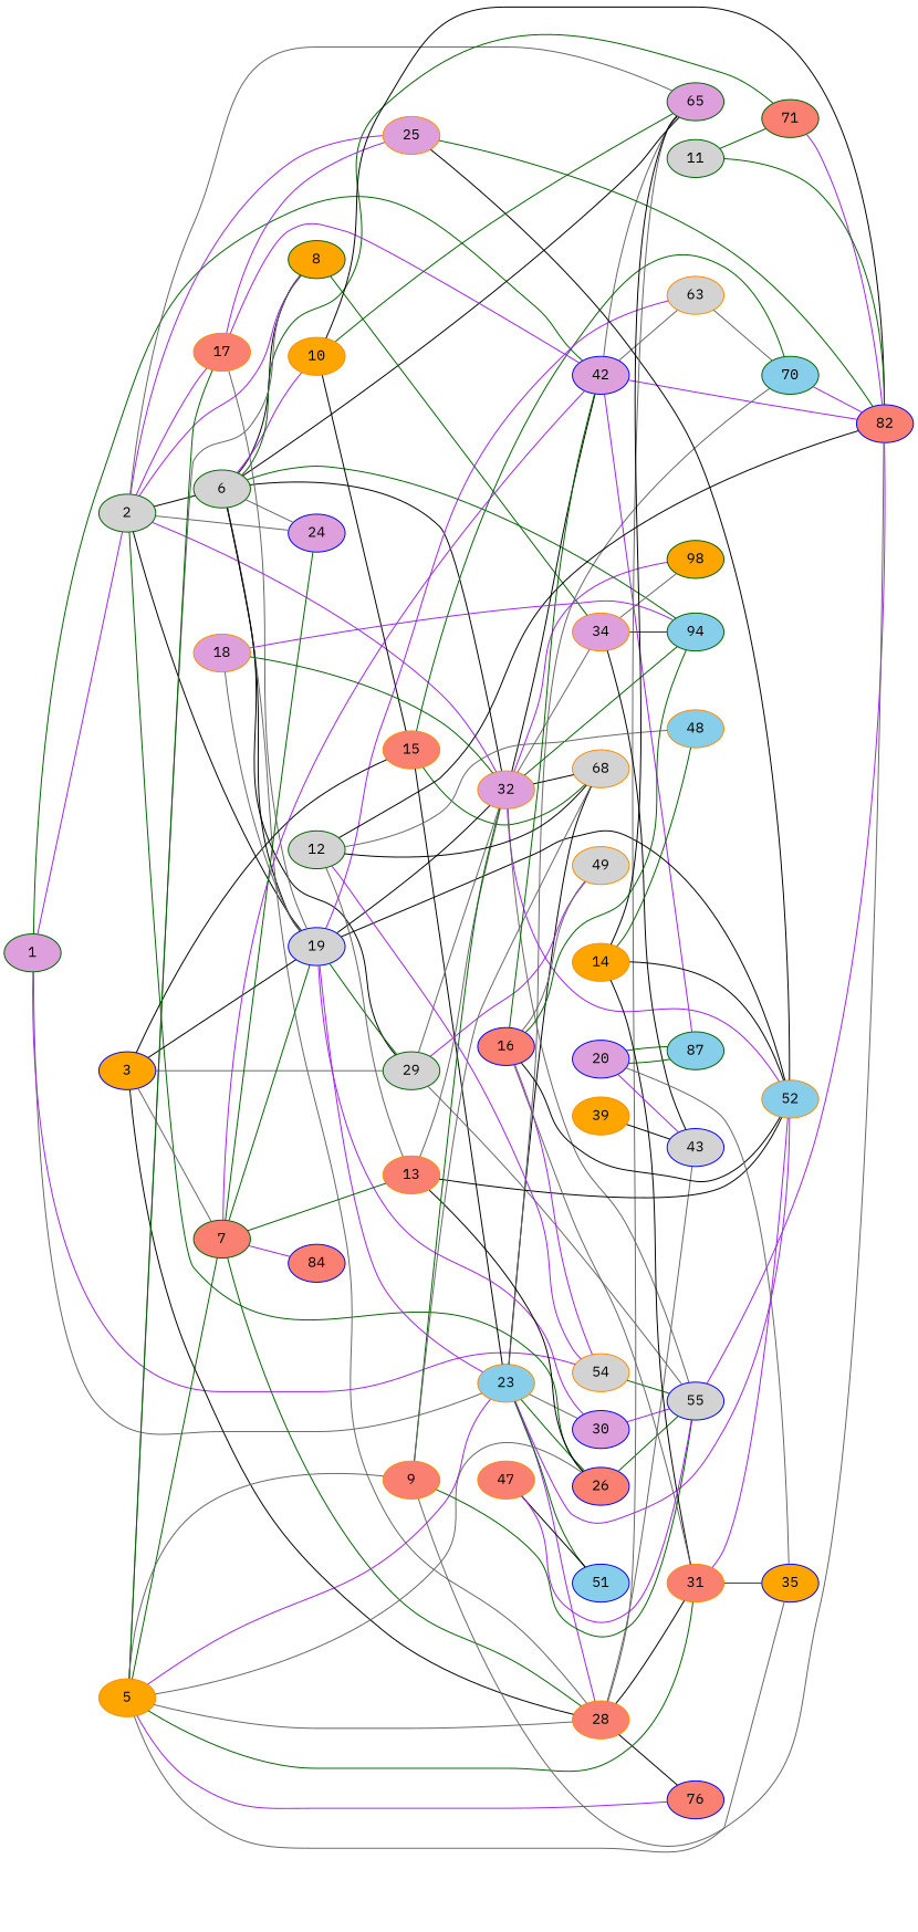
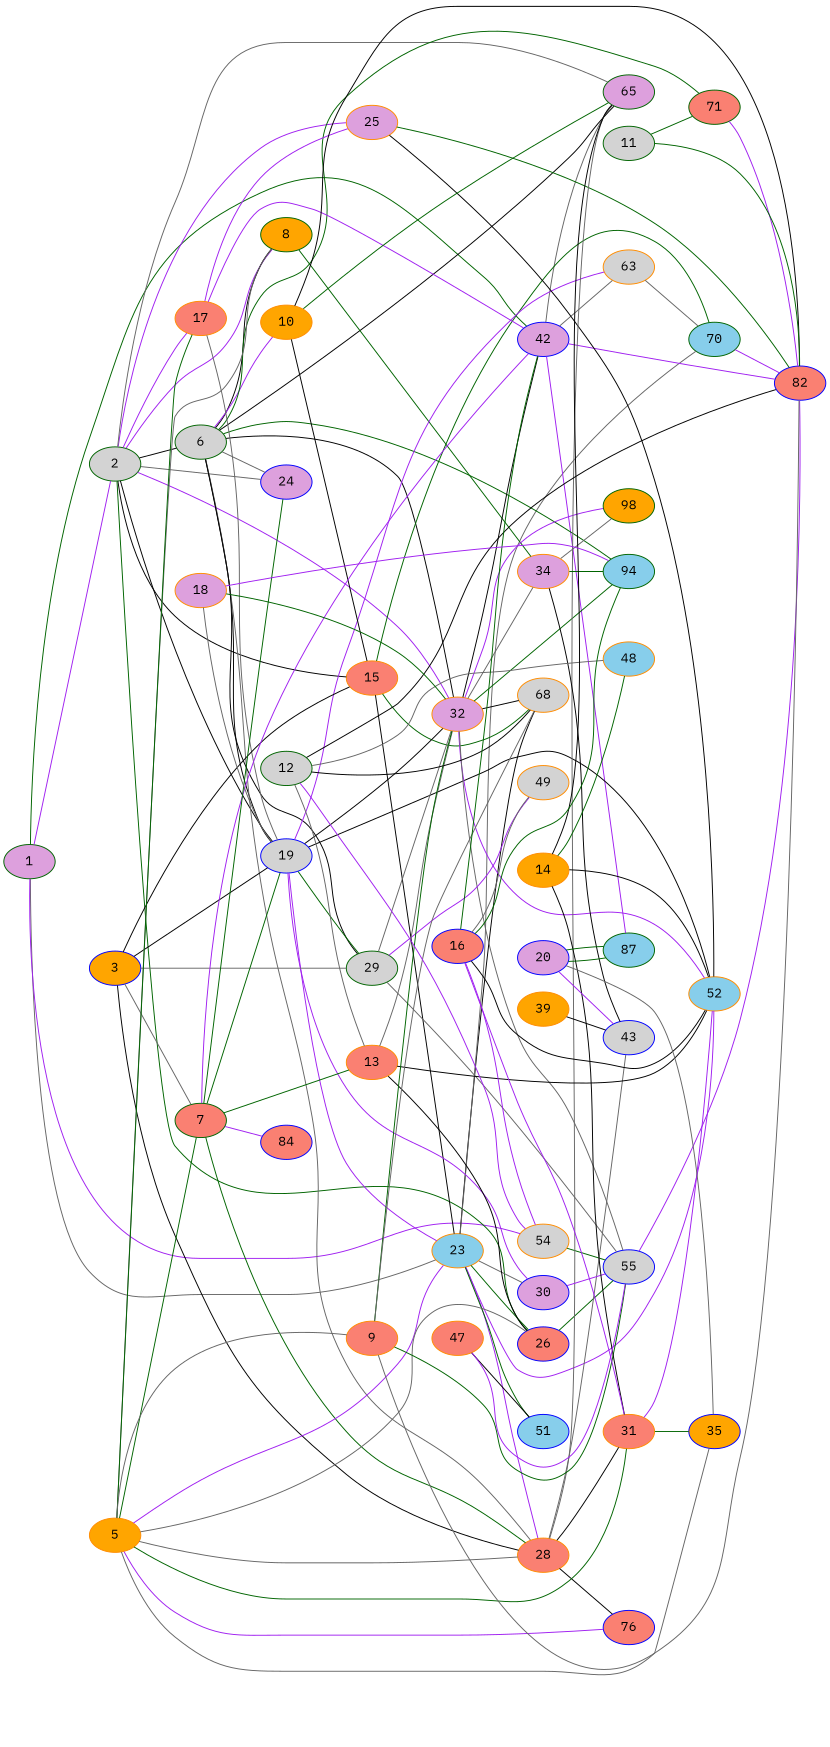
  graph {
    fontname="IBM Plex Mono"
    rankdir=LR
    node [color=darkorange fillcolor=salmon fontname="IBM Plex Mono" style=filled]
    edge [color=gray40 fontname="IBM Plex Mono"]
    1 [color=darkgreen fillcolor=plum super="+103"]
    2 [color=darkgreen fillcolor=lightgrey super="+4"]
    23 [fillcolor=skyblue super="+69+36"]
    42 [color=blue fillcolor=plum super="+99+74"]
    54 [fillcolor=lightgrey]
    6 [color=darkgreen fillcolor=lightgrey super="+85+61"]
    8 [color=darkgreen fillcolor=orange]
    15
    17 [super="+78"]
    19 [color=blue fillcolor=lightgrey super="+102+89"]
    24 [color=blue fillcolor=plum super="+33"]
    25 [fillcolor=plum super="+79"]
    26 [color=blue super="+62"]
    32 [fillcolor=plum super="+37+77+66"]
    65 [color=darkgreen fillcolor=plum]
    28 [super="+53+58"]
    68 [fillcolor=lightgrey super="+75"]
    52 [fillcolor=skyblue super="+64"]
    70 [color=darkgreen fillcolor=skyblue]
    30 [color=blue fillcolor=plum]
    51 [color=blue fillcolor=skyblue]
    82 [color=blue super="+96+93"]
    63 [fillcolor=lightgrey]
    87 [color=darkgreen fillcolor=skyblue]
    55 [color=blue fillcolor=lightgrey super="+88"]
    29 [color=darkgreen fillcolor=lightgrey super="+45"]
    10 [fillcolor=orange super="+41"]
    71 [color=darkgreen]
    94 [color=darkgreen fillcolor=skyblue]
    34 [fillcolor=plum super="+40"]
    98 [color=darkgreen fillcolor=orange]
    3 [color=blue fillcolor=orange super="+38"]
    7 [color=darkgreen super="+101+57"]
    13 [super="+72+92"]
    84 [color=blue]
    31 [super="+60"]
    76 [color=blue super="+97"]
    43 [color=blue fillcolor=lightgrey]
    49 [fillcolor=lightgrey super="+80"]
    5 [fillcolor=orange super="+73+91+56"]
    9 [super="+46+105"]
    35 [color=blue fillcolor=orange]
    11 [color=darkgreen fillcolor=lightgrey]
    12 [color=darkgreen fillcolor=lightgrey super="+22"]
    48 [fillcolor=skyblue]
    14 [fillcolor=orange super="+83"]
    16 [color=blue super="+86"]
    18 [fillcolor=plum]
    20 [color=blue fillcolor=plum]
    39 [fillcolor=orange]
    47
    1 -- 2 [color=purple]
    1 -- 23
    1 -- 42 [color=darkgreen]
    1 -- 54 [color=purple]
    2 -- 6 [color=black weight=2]
    2 -- 8 [color=purple]
+   2 -- 15 [color=black]
    2 -- 17 [color=purple]
    2 -- 19 [color=black]
    2 -- 24
    2 -- 25 [color=purple]
    2 -- 26 [color=darkgreen]
    2 -- 32 [color=purple]
    2 -- 65
    23 -- 26 [color=darkgreen]
    23 -- 28 [color=purple]
    23 -- 68 [color=black]
    23 -- 52 [color=purple]
    23 -- 70 [weight=2]
    23 -- 30
    23 -- 51 [color=darkgreen weight=2]
    42 -- 65
    42 -- 82 [color=purple weight=4]
    42 -- 63
    42 -- 87 [color=purple]
    54 -- 55 [color=darkgreen]
    6 -- 8 [color=black]
    6 -- 19 [color=black]
    6 -- 24
    6 -- 32 [color=black]
    6 -- 65 [color=black]
    6 -- 28
    6 -- 29 [color=black]
    6 -- 10 [color=purple]
    6 -- 71 [color=darkgreen]
    6 -- 94 [color=darkgreen]
    8 -- 34 [color=darkgreen]
    15 -- 23 [color=black]
    15 -- 68 [color=darkgreen]
    15 -- 70 [color=darkgreen]
    17 -- 42 [color=purple]
    17 -- 19 [weight=2]
    17 -- 25 [color=purple]
    19 -- 23 [color=purple]
    19 -- 32 [color=black]
    19 -- 52 [color=black]
    19 -- 30 [color=purple]
    19 -- 63 [color=purple]
    19 -- 29 [color=darkgreen]
    25 -- 52 [color=black]
    25 -- 82 [color=darkgreen]
    26 -- 55 [color=darkgreen]
    32 -- 42 [color=black]
    32 -- 68 [color=black]
    32 -- 52 [color=purple]
    32 -- 55
    32 -- 94 [color=darkgreen]
    32 -- 34
    32 -- 98 [color=purple]
    28 -- 65
    28 -- 31 [color=black]
    28 -- 76 [color=black]
    28 -- 43
    70 -- 82 [color=purple]
    30 -- 55 [color=purple]
    63 -- 70
    55 -- 82 [color=purple]
    29 -- 32
    29 -- 55
    29 -- 49 [color=purple]
    10 -- 15 [color=black]
    10 -- 65 [color=darkgreen]
    10 -- 82 [color=black]
    71 -- 82 [color=purple]
    34 -- 94 [color=darkgreen]
    34 -- 98
    34 -- 43 [color=black]
    3 -- 15 [color=black]
    3 -- 19 [color=black]
    3 -- 28 [color=black]
    3 -- 29
    3 -- 7
    7 -- 42 [color=purple]
    7 -- 19 [color=darkgreen]
    7 -- 24 [color=darkgreen]
    7 -- 28 [color=darkgreen weight=2]
    7 -- 13 [color=darkgreen]
    7 -- 84 [color=purple weight=2]
    13 -- 26 [color=black]
    13 -- 32
    13 -- 52 [color=black]
    31 -- 52 [color=purple]
    31 -- 35 [color=darkgreen]
    5 -- 23 [color=purple]
    5 -- 8
    5 -- 17 [color=darkgreen]
    5 -- 26
    5 -- 28 [weight=2]
    5 -- 7 [color=darkgreen]
    5 -- 31 [color=darkgreen]
    5 -- 76 [color=purple weight=2]
    5 -- 9
    5 -- 35
    9 -- 32 [color=darkgreen weight=2]
    9 -- 68
    9 -- 82
    9 -- 55 [color=darkgreen]
    11 -- 82 [color=darkgreen]
    11 -- 71 [color=darkgreen]
    12 -- 54 [color=purple]
    12 -- 68 [color=black]
    12 -- 82 [color=black]
    12 -- 13
    12 -- 48
    14 -- 65 [color=black]
    14 -- 52 [color=black]
    14 -- 31 [color=black]
    14 -- 48 [color=darkgreen]
    16 -- 42 [color=darkgreen]
    16 -- 54 [color=purple]
    16 -- 52 [color=black]
    16 -- 94 [color=darkgreen]
-   16 -- 31
+   16 -- 31 [color=purple]
    16 -- 49
    18 -- 19
    18 -- 32 [color=darkgreen]
    18 -- 94 [color=purple]
    20 -- 87 [color=darkgreen]
    20 -- 87 [color=darkgreen]
    20 -- 43 [color=purple]
    20 -- 35
    39 -- 43 [color=black]
    47 -- 51 [color=black]
    47 -- 55 [color=purple]
  }
